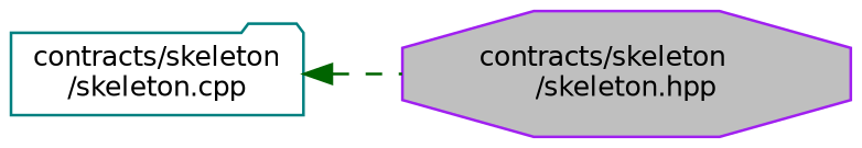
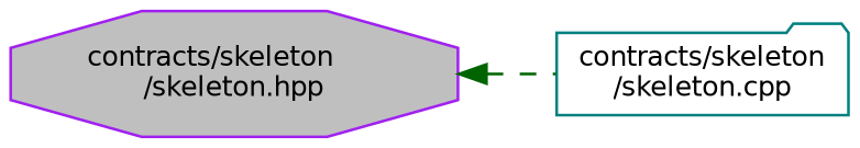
  digraph {
    rankdir=LR
    node [fontname=Helvetica fontsize=10 style=filled]
    n1 [color=purple fillcolor=grey75 fontcolor=black height=0.2 label="contracts/skeleton\l/skeleton.hpp" shape=octagon width=0.4]
    n2 [color=teal fillcolor=white height=0.2 label="contracts/skeleton\l/skeleton.cpp" shape=folder width=0.4]
-   n2 -> n1 [color=darkgreen dir=back fontname=Helvetica fontsize=10 labelfontname=Helvetica labelfontsize=10 style=dashed]
+   n1 -> n2 [color=darkgreen dir=back fontname=Helvetica fontsize=10 labelfontname=Helvetica labelfontsize=10 style=dashed]
  }
